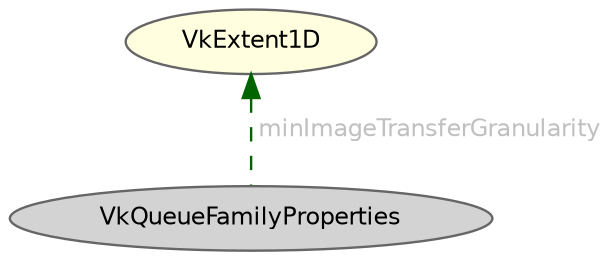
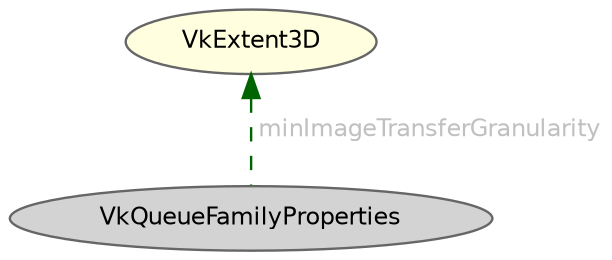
  digraph {
    node [color=gray40 fontname=Helvetica fontsize=10 shape=ellipse style=filled]
    n1 [fillcolor=lightgrey fontcolor=black height=0.2 label=VkQueueFamilyProperties width=0.4]
-   n2 [fillcolor=lightyellow height=0.2 label=VkExtent1D width=0.4]
+   n2 [fillcolor=lightyellow height=0.2 label=VkExtent3D width=0.4]
    n2 -> n1 [color=darkgreen dir=back fontcolor=grey fontname=Helvetica fontsize=10 label=" minImageTransferGranularity" labelfontname=Helvetica labelfontsize=10 style=dashed]
  }
